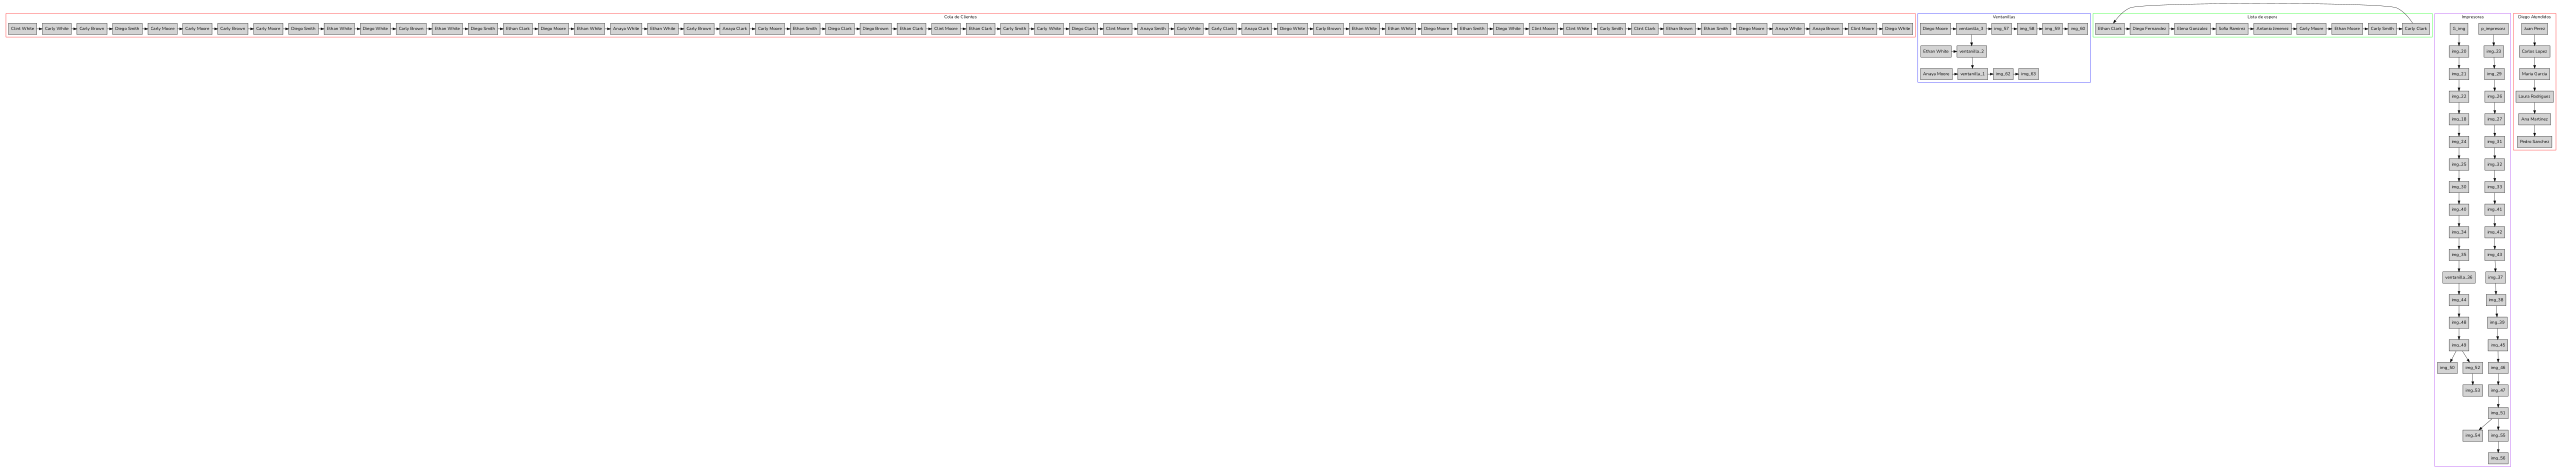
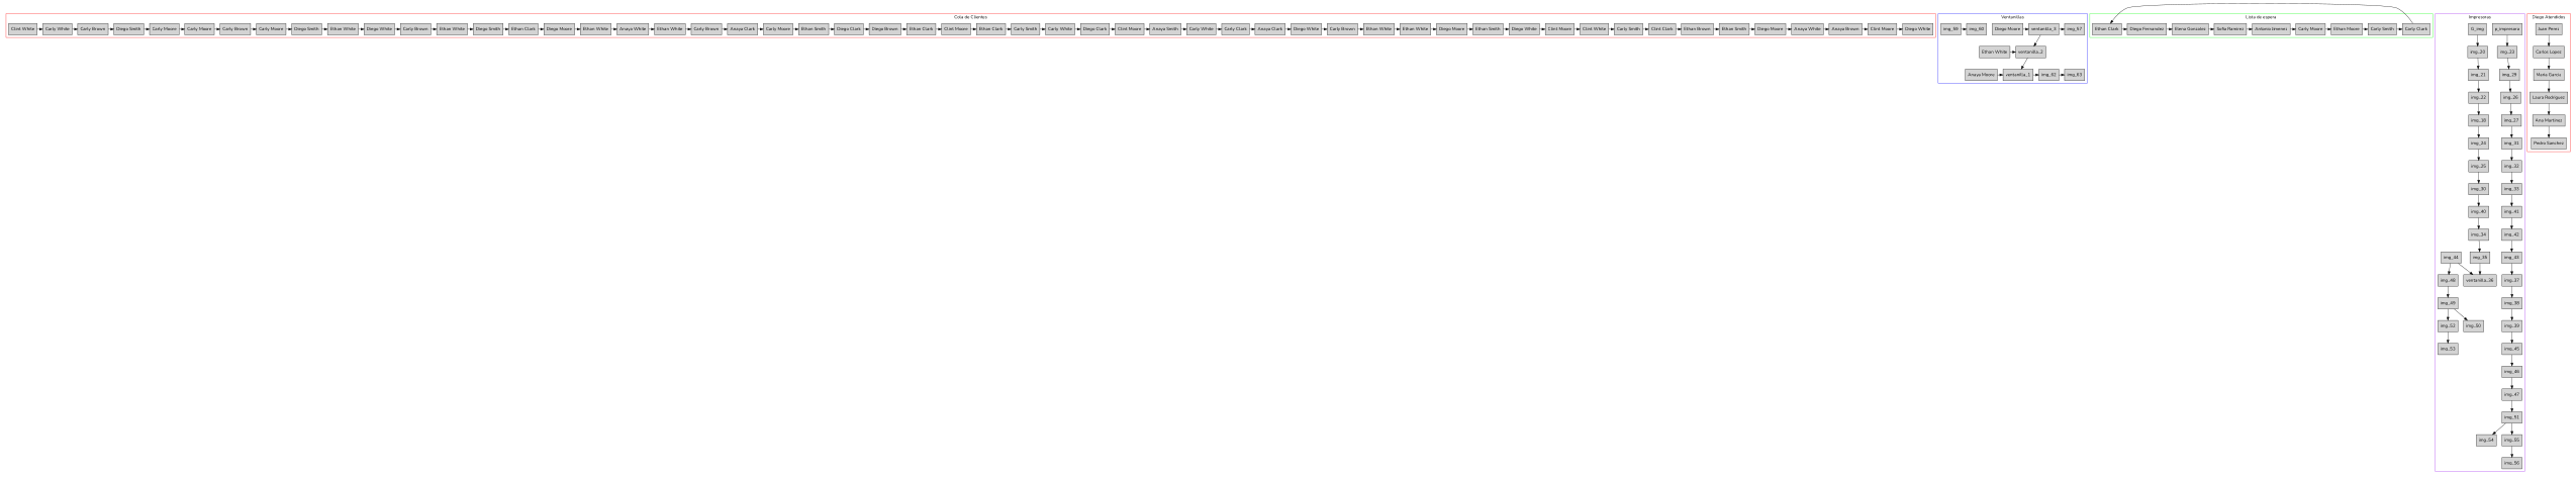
  digraph {
    fontname=Nunito
    node [fontname=Nunito shape=box style=filled]
    edge [fontname=Nunito]
    n1 [label="Clint White"]
    n2 [label="Carly White"]
    n3 [label="Carly Brown"]
    n4 [label="Diego Smith"]
    n5 [label="Carly Moore"]
    n6 [label="Carly Moore"]
    n7 [label="Carly Brown"]
    n8 [label="Carly Moore"]
    n9 [label="Diego Smith"]
    n10 [label="Ethan White"]
    n11 [label="Diego White"]
    n12 [label="Carly Brown"]
    n13 [label="Ethan White"]
    n14 [label="Diego Smith"]
    n15 [label="Ethan Clark"]
    n16 [label="Diego Moore"]
    n17 [label="Ethan White"]
    n18 [label="Anaya White"]
    n19 [label="Ethan White"]
    n20 [label="Carly Brown"]
    n21 [label="Anaya Clark"]
    n22 [label="Carly Moore"]
    n23 [label="Ethan Smith"]
    n24 [label="Diego Clark"]
    n25 [label="Diego Brown"]
    n26 [label="Ethan Clark"]
    n27 [label="Clint Moore"]
    n28 [label="Ethan Clark"]
    n29 [label="Carly Smith"]
    n30 [label="Carly White"]
    n31 [label="Diego Clark"]
    n32 [label="Clint Moore"]
    n33 [label="Anaya Smith"]
    n34 [label="Carly White"]
    n35 [label="Carly Clark"]
    n36 [label="Anaya Clark"]
    n37 [label="Diego White"]
    n38 [label="Carly Brown"]
    n39 [label="Ethan White"]
    n40 [label="Ethan White"]
    n41 [label="Diego Moore"]
    n42 [label="Ethan Smith"]
    n43 [label="Diego White"]
    n44 [label="Clint Moore"]
    n45 [label="Clint White"]
    n46 [label="Carly Smith"]
    n47 [label="Clint Clark"]
    n48 [label="Ethan Brown"]
    n49 [label="Ethan Smith"]
    n50 [label="Diego Moore"]
    n51 [label="Anaya White"]
    n52 [label="Anaya Brown"]
    n53 [label="Clint Moore"]
    n54 [label="Diego White"]
    n55 [label="Diego Moore"]
    ventanilla_3
    img_57
-   img_58
    img_59
    img_60
    ventanilla_2
    n62 [label="Ethan White"]
    ventanilla_1
    img_62
    n65 [label="Anaya Moore"]
    img_63
    n67 [label="Diego Fernandez"]
    n68 [label="Elena Gonzalez"]
    n69 [label="Sofia Ramirez"]
    n70 [label="Antonio Jimenez"]
    n71 [label="Carly Moore"]
    n72 [label="Ethan Moore"]
    n73 [label="Carly Smith"]
    n74 [label="Carly Clark"]
    n75 [label="Ethan Clark"]
    p_impresora
    img_23
    img_29
    img_26
    img_27
    img_31
    img_32
    img_33
    img_41
    img_42
    img_43
    img_37
    img_38
    img_39
    img_45
    img_46
    img_47
    img_51
    img_54
    img_55
    img_56
    n97 [label=G_img]
    img_20
    img_21
    img_22
    n101 [label=img_18]
    img_24
    img_25
    img_30
    img_40
    img_34
    img_35
    n108 [label=ventanilla_36]
    img_44
    img_48
    img_49
    img_50
    img_52
    img_53
    n115 [label="Juan Perez"]
    n116 [label="Carlos Lopez"]
    n117 [label="Maria Garcia"]
    n118 [label="Laura Rodriguez"]
    n119 [label="Ana Martinez"]
    n120 [label="Pedro Sanchez"]
    subgraph cluster_1 {
      color=red
      label="Cola de Clientes"
      rank=same
      subgraph sub_2 {
        color=red
        label="Cola de Clientes"
        rank=same
        n1
        n2
      }
      subgraph sub_3 {
        color=red
        label="Cola de Clientes"
        rank=same
        n2
        n3
      }
      subgraph sub_4 {
        color=red
        label="Cola de Clientes"
        rank=same
        n3
        n4
      }
      subgraph sub_5 {
        color=red
        label="Cola de Clientes"
        rank=same
        n4
        n5
      }
      subgraph sub_6 {
        color=red
        label="Cola de Clientes"
        rank=same
        n5
        n6
      }
      subgraph sub_7 {
        color=red
        label="Cola de Clientes"
        rank=same
        n6
        n7
      }
      subgraph sub_8 {
        color=red
        label="Cola de Clientes"
        rank=same
        n7
        n8
      }
      subgraph sub_9 {
        color=red
        label="Cola de Clientes"
        rank=same
        n8
        n9
      }
      subgraph sub_10 {
        color=red
        label="Cola de Clientes"
        rank=same
        n9
        n10
      }
      subgraph sub_11 {
        color=red
        label="Cola de Clientes"
        rank=same
        n10
        n11
      }
      subgraph sub_12 {
        color=red
        label="Cola de Clientes"
        rank=same
        n11
        n12
      }
      subgraph sub_13 {
        color=red
        label="Cola de Clientes"
        rank=same
        n12
        n13
      }
      subgraph sub_14 {
        color=red
        label="Cola de Clientes"
        rank=same
        n13
        n14
      }
      subgraph sub_15 {
        color=red
        label="Cola de Clientes"
        rank=same
        n14
        n15
      }
      subgraph sub_16 {
        color=red
        label="Cola de Clientes"
        rank=same
        n15
        n16
      }
      subgraph sub_17 {
        color=red
        label="Cola de Clientes"
        rank=same
        n16
        n17
      }
      subgraph sub_18 {
        color=red
        label="Cola de Clientes"
        rank=same
        n17
        n18
      }
      subgraph sub_19 {
        color=red
        label="Cola de Clientes"
        rank=same
        n18
        n19
      }
      subgraph sub_20 {
        color=red
        label="Cola de Clientes"
        rank=same
        n19
        n20
      }
      subgraph sub_21 {
        color=red
        label="Cola de Clientes"
        rank=same
        n20
        n21
      }
      subgraph sub_22 {
        color=red
        label="Cola de Clientes"
        rank=same
        n21
        n22
      }
      subgraph sub_23 {
        color=red
        label="Cola de Clientes"
        rank=same
        n22
        n23
      }
      subgraph sub_24 {
        color=red
        label="Cola de Clientes"
        rank=same
        n23
        n24
      }
      subgraph sub_25 {
        color=red
        label="Cola de Clientes"
        rank=same
        n24
        n25
      }
      subgraph sub_26 {
        color=red
        label="Cola de Clientes"
        rank=same
        n25
        n26
      }
      subgraph sub_27 {
        color=red
        label="Cola de Clientes"
        rank=same
        n26
        n27
      }
      subgraph sub_28 {
        color=red
        label="Cola de Clientes"
        rank=same
        n27
        n28
      }
      subgraph sub_29 {
        color=red
        label="Cola de Clientes"
        rank=same
        n28
        n29
      }
      subgraph sub_30 {
        color=red
        label="Cola de Clientes"
        rank=same
        n29
        n30
      }
      subgraph sub_31 {
        color=red
        label="Cola de Clientes"
        rank=same
        n30
        n31
      }
      subgraph sub_32 {
        color=red
        label="Cola de Clientes"
        rank=same
        n31
        n32
      }
      subgraph sub_33 {
        color=red
        label="Cola de Clientes"
        rank=same
        n32
        n33
      }
      subgraph sub_34 {
        color=red
        label="Cola de Clientes"
        rank=same
        n33
        n34
      }
      subgraph sub_35 {
        color=red
        label="Cola de Clientes"
        rank=same
        n34
        n35
      }
      subgraph sub_36 {
        color=red
        label="Cola de Clientes"
        rank=same
        n35
        n36
      }
      subgraph sub_37 {
        color=red
        label="Cola de Clientes"
        rank=same
        n36
        n37
      }
      subgraph sub_38 {
        color=red
        label="Cola de Clientes"
        rank=same
        n37
        n38
      }
      subgraph sub_39 {
        color=red
        label="Cola de Clientes"
        rank=same
        n38
        n39
      }
      subgraph sub_40 {
        color=red
        label="Cola de Clientes"
        rank=same
        n39
        n40
      }
      subgraph sub_41 {
        color=red
        label="Cola de Clientes"
        rank=same
        n40
        n41
      }
      subgraph sub_42 {
        color=red
        label="Cola de Clientes"
        rank=same
        n41
        n42
      }
      subgraph sub_43 {
        color=red
        label="Cola de Clientes"
        rank=same
        n42
        n43
      }
      subgraph sub_44 {
        color=red
        label="Cola de Clientes"
        rank=same
        n43
        n44
      }
      subgraph sub_45 {
        color=red
        label="Cola de Clientes"
        rank=same
        n44
        n45
      }
      subgraph sub_46 {
        color=red
        label="Cola de Clientes"
        rank=same
        n45
        n46
      }
      subgraph sub_47 {
        color=red
        label="Cola de Clientes"
        rank=same
        n46
        n47
      }
      subgraph sub_48 {
        color=red
        label="Cola de Clientes"
        rank=same
        n47
        n48
      }
      subgraph sub_49 {
        color=red
        label="Cola de Clientes"
        rank=same
        n48
        n49
      }
      subgraph sub_50 {
        color=red
        label="Cola de Clientes"
        rank=same
        n49
        n50
      }
      subgraph sub_51 {
        color=red
        label="Cola de Clientes"
        rank=same
        n50
        n51
      }
      subgraph sub_52 {
        color=red
        label="Cola de Clientes"
        rank=same
        n51
        n52
      }
      subgraph sub_53 {
        color=red
        label="Cola de Clientes"
        rank=same
        n52
        n53
      }
      subgraph sub_54 {
        color=red
        label="Cola de Clientes"
        rank=same
        n53
        n54
      }
    }
    subgraph cluster_55 {
      color=blue
      label=Ventanillas
      rank=same
      subgraph sub_56 {
        color=blue
        label=Ventanillas
        rank=same
        n55
        ventanilla_3
        img_57
-       img_58
        img_59
        img_60
      }
      subgraph sub_57 {
        color=blue
        label=Ventanillas
        rank=same
        ventanilla_2
        n62
      }
      subgraph sub_58 {
        color=blue
        label=Ventanillas
        rank=same
        ventanilla_1
        img_62
        n65
        img_63
      }
    }
    subgraph cluster_59 {
      color=green
      label="Lista de espera"
      rank=same
      subgraph sub_60 {
        color=green
        label="Lista de espera"
        rank=same
        n67
        n68
        n69
        n70
        n71
        n72
        n73
        n74
        n75
      }
    }
    subgraph cluster_61 {
      color=purple
      label=Impresoras
      p_impresora
      img_23
      img_29
      img_26
      img_27
      img_31
      img_32
      img_33
      img_41
      img_42
      img_43
      img_37
      img_38
      img_39
      img_45
      img_46
      img_47
      img_51
      img_54
      img_55
      img_56
      n97
      img_20
      img_21
      img_22
      n101
      img_24
      img_25
      img_30
      img_40
      img_34
      img_35
      n108
      img_44
      img_48
      img_49
      img_50
      img_52
      img_53
    }
    subgraph cluster_62 {
      color=red
      label="Diego Atendidos"
      n115
      n116
      n117
      n118
      n119
      n120
    }
    n1 -> n2
    n2 -> n3
    n3 -> n4
    n4 -> n5
    n5 -> n6
    n6 -> n7
    n7 -> n8
    n8 -> n9
    n9 -> n10
    n10 -> n11
    n11 -> n12
    n12 -> n13
    n13 -> n14
    n14 -> n15
    n15 -> n16
    n16 -> n17
    n17 -> n18
    n18 -> n19
    n19 -> n20
    n20 -> n21
    n21 -> n22
    n22 -> n23
    n23 -> n24
    n24 -> n25
    n25 -> n26
    n26 -> n27
    n27 -> n28
    n28 -> n29
    n29 -> n30
    n30 -> n31
    n31 -> n32
    n32 -> n33
    n33 -> n34
    n34 -> n35
    n35 -> n36
    n36 -> n37
    n37 -> n38
    n38 -> n39
    n39 -> n40
    n40 -> n41
    n41 -> n42
    n42 -> n43
    n43 -> n44
    n44 -> n45
    n45 -> n46
    n46 -> n47
    n47 -> n48
    n48 -> n49
    n49 -> n50
    n50 -> n51
    n51 -> n52
    n52 -> n53
    n53 -> n54
    n55 -> ventanilla_3
    ventanilla_3 -> img_57
    ventanilla_3 -> ventanilla_2
-   img_57 -> img_58
-   img_58 -> img_59
    img_59 -> img_60
    ventanilla_2 -> ventanilla_1
    n62 -> ventanilla_2
    ventanilla_1 -> img_62
    img_62 -> img_63
    n65 -> ventanilla_1
    n67 -> n68
    n68 -> n69
    n69 -> n70
    n70 -> n71
    n71 -> n72
    n72 -> n73
    n73 -> n74
    n74 -> n75
    n75 -> n67
    p_impresora -> img_23
    img_23 -> img_29
    img_29 -> img_26
    img_26 -> img_27
    img_27 -> img_31
    img_31 -> img_32
    img_32 -> img_33
    img_33 -> img_41
    img_41 -> img_42
    img_42 -> img_43
    img_43 -> img_37
    img_37 -> img_38
    img_38 -> img_39
    img_39 -> img_45
    img_45 -> img_46
    img_46 -> img_47
    img_47 -> img_51
    img_51 -> img_54
    img_51 -> img_55
    img_55 -> img_56
    n97 -> img_20
    img_20 -> img_21
    img_21 -> img_22
    img_22 -> n101
    n101 -> img_24
    img_24 -> img_25
    img_25 -> img_30
    img_30 -> img_40
    img_40 -> img_34
    img_34 -> img_35
    img_35 -> n108
-   n108 -> img_44
+   img_44 -> n108
    img_44 -> img_48
    img_48 -> img_49
    img_49 -> img_50
    img_49 -> img_52
    img_52 -> img_53
    n115 -> n116
    n116 -> n117
    n117 -> n118
    n118 -> n119
    n119 -> n120
  }
